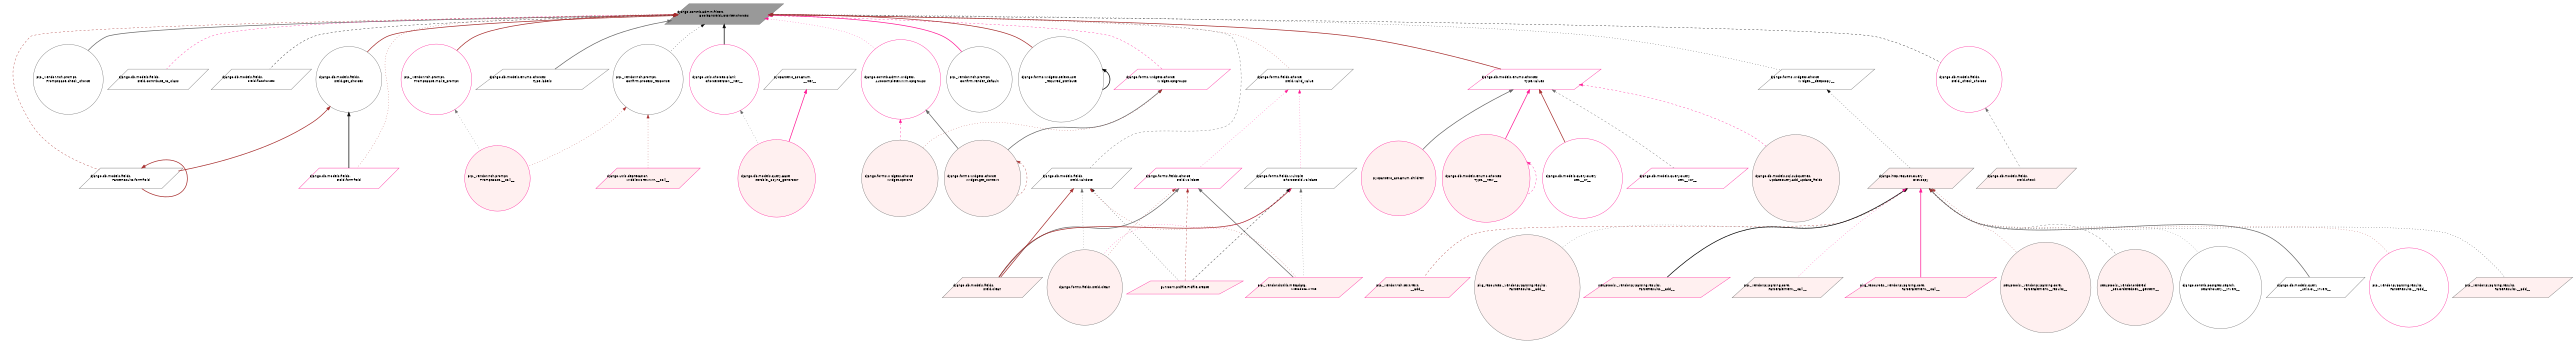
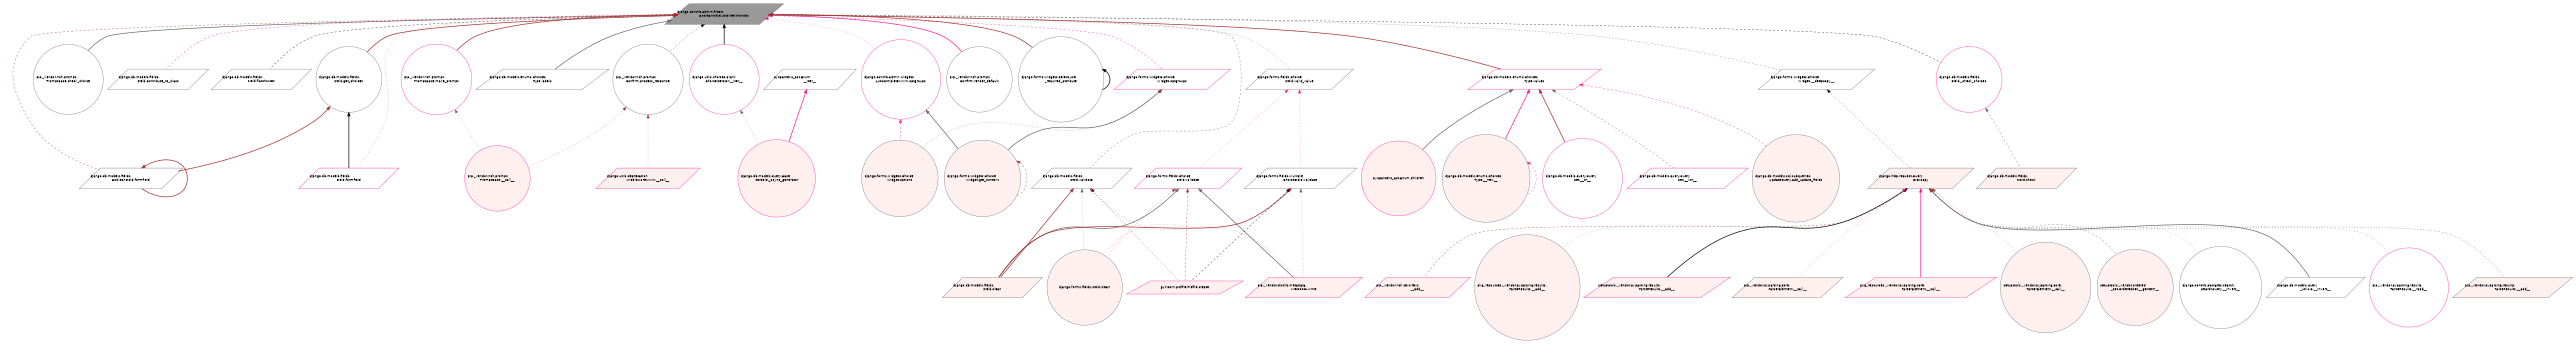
  digraph {
    fontname="DejaVu Sans"
    rankdir=TB
    node [color=gray40 fillcolor=white fontname="DejaVu Sans" fontsize=10 shape=parallelogram style=filled]
    edge [color=brown dir=back fontname="DejaVu Sans" fontsize=10 labelfontname=Helvetica labelfontsize=10 style=dotted]
    n1 [fillcolor=grey60 fontcolor=black height=0.2 label="django.contrib.admin.filters.\lBooleanFieldListFilter.choices" width=0.4]
    n2 [height=0.2 label="django.forms.widgets.Choice\lWidget.__deepcopy__" width=0.4]
    n3 [color=deeppink height=0.2 label="django.utils.choices.Blank\lChoiceIterator.__iter__" shape=circle width=0.4]
    n4 [color=deeppink height=0.2 label="django.db.models.fields.\lField._check_choices" shape=circle width=0.4]
    n5 [height=0.2 label="pip._vendor.rich.prompt.\lPromptBase.check_choice" shape=circle width=0.4]
    n6 [height=0.2 label="django.db.models.fields.\lField.contribute_to_class" width=0.4]
    n7 [height=0.2 label="django.db.models.fields.\lField.flatchoices" width=0.4]
-   n8 [height=0.2 label="django.db.models.fields.\lParseResults.formfield" width=0.4]
+   n8 [height=0.2 label="django.db.models.fields.\lBooleanField.formfield" width=0.4]
    n9 [color=deeppink height=0.2 label="django.db.models.fields.\lField.formfield" width=0.4]
    n10 [height=0.2 label="django.db.models.fields.\lField.get_choices" shape=circle width=0.4]
    n11 [height=0.2 label="django.db.models.enums.Choices\lType.labels" width=0.4]
    n12 [color=deeppink height=0.2 label="pip._vendor.rich.prompt.\lPromptBase.make_prompt" shape=circle width=0.4]
    n13 [color=deeppink height=0.2 label="django.contrib.admin.widgets.\lAutocompleteMixin.optgroups" shape=circle width=0.4]
    n14 [color=deeppink height=0.2 label="django.forms.widgets.Choice\lWidget.optgroups" width=0.4]
    n15 [height=0.2 label="pip._vendor.rich.prompt.\lConfirm.process_response" shape=circle width=0.4]
    n16 [height=0.2 label="pip._vendor.rich.prompt.\lConfirm.render_default" shape=circle width=0.4]
    n17 [height=0.2 label="django.forms.widgets.Select.use\l_required_attribute" shape=circle width=0.4]
    n18 [height=0.2 label="django.forms.fields.Choice\lField.valid_value" width=0.4]
    n19 [height=0.2 label="django.db.models.fields.\lField.validate" width=0.4]
    n20 [color=deeppink height=0.2 label="django.db.models.enums.Choices\lType.values" width=0.4]
    n21 [fillcolor="#FFF0F0" height=0.2 label="django.http.request.Query\lDict.copy" width=0.4]
    n22 [color=deeppink fillcolor="#FFF0F0" height=0.2 label="django.db.models.query.Base\lIterable._async_generator" shape=circle width=0.4]
    n23 [fillcolor="#FFF0F0" height=0.2 label="django.db.models.fields.\lField.check" width=0.4]
    n24 [color=deeppink fillcolor="#FFF0F0" height=0.2 label="pip._vendor.rich.prompt.\lPromptBase.__call__" shape=circle width=0.4]
    n25 [fillcolor="#FFF0F0" height=0.2 label="django.forms.widgets.Choice\lWidget.get_context" shape=circle width=0.4]
    n26 [fillcolor="#FFF0F0" height=0.2 label="django.forms.widgets.Choice\lWidget.options" shape=circle width=0.4]
    n27 [color=deeppink fillcolor="#FFF0F0" height=0.2 label="django.utils.deprecation.\lMiddlewareMixin.__call__" width=0.4]
    n28 [color=deeppink height=0.2 label="django.forms.fields.Choice\lField.validate" width=0.4]
    n29 [height=0.2 label="django.forms.fields.Multiple\lChoiceField.validate" width=0.4]
    n30 [fillcolor="#FFF0F0" height=0.2 label="django.db.models.fields.\lField.clean" width=0.4]
    n31 [fillcolor="#FFF0F0" height=0.2 label="django.forms.fields.Field.clean" shape=circle width=0.4]
    n32 [color=deeppink fillcolor="#FFF0F0" height=0.2 label="gunicorn.pidfile.Pidfile.create" width=0.4]
    n33 [color=deeppink fillcolor="#FFF0F0" height=0.2 label="pip._vendor.distlib.metadata.\lMetadata.write" width=0.4]
-   n34 [color=deeppink fillcolor="#FFF0F0" height=0.2 label="django.db.models.enums.Choices\lType.__new__" shape=circle width=0.4]
+   n34 [fillcolor="#FFF0F0" height=0.2 label="django.db.models.enums.Choices\lType.__new__" shape=circle width=0.4]
    n35 [color=deeppink height=0.2 label="django.db.models.query.Query\lSet.__or__" shape=circle width=0.4]
    n36 [color=deeppink height=0.2 label="django.db.models.query.Query\lSet.__xor__" width=0.4]
    n37 [fillcolor="#FFF0F0" height=0.2 label="django.db.models.sql.subqueries.\lUpdateQuery.add_update_fields" shape=circle width=0.4]
    n38 [color=deeppink fillcolor="#FFF0F0" height=0.2 label="pycparser.c_ast.Enum.children" shape=circle width=0.4]
    n39 [fillcolor="#FFF0F0" height=0.2 label="pip._vendor.pyparsing.results.\lParseResults.__add__" width=0.4]
    n40 [color=deeppink fillcolor="#FFF0F0" height=0.2 label="pip._vendor.rich.text.Text.\l__add__" width=0.4]
    n41 [fillcolor="#FFF0F0" height=0.2 label="pkg_resources._vendor.pyparsing.results.\lParseResults.__add__" shape=circle width=0.4]
    n42 [color=deeppink fillcolor="#FFF0F0" height=0.2 label="setuptools._vendor.pyparsing.results.\lParseResults.__add__" width=0.4]
    n43 [fillcolor="#FFF0F0" height=0.2 label="pip._vendor.pyparsing.core.\lParserElement.__call__" width=0.4]
    n44 [color=deeppink fillcolor="#FFF0F0" height=0.2 label="pkg_resources._vendor.pyparsing.core.\lParserElement.__call__" width=0.4]
-   n45 [fillcolor="#FFF0F0" height=0.2 label="setuptools._vendor.pyparsing.core.\lParserElement.__results__" shape=circle width=0.4]
+   n45 [fillcolor="#FFF0F0" height=0.2 label="setuptools._vendor.pyparsing.core.\lParserElement.__call__" shape=circle width=0.4]
    n46 [fillcolor="#FFF0F0" height=0.2 label="setuptools._vendor.ordered\l_set.OrderedSet.__getitem__" shape=circle width=0.4]
    n47 [height=0.2 label="django.contrib.postgres.search.\lSearchQuery.__invert__" shape=circle width=0.4]
    n48 [height=0.2 label="django.db.models.query\l_utils.Q.__invert__" width=0.4]
    n49 [color=deeppink height=0.2 label="pip._vendor.pyparsing.results.\lParseResults.__radd__" shape=circle width=0.4]
    n50 [height=0.2 label="pycparser.c_ast.Enum.\l__iter__" width=0.4]
    n1 -> n2 [color=black]
    n1 -> n3 [color=black style=bold]
    n1 -> n4 [color=black style=dashed]
    n1 -> n5 [color=gray40 style=bold]
    n1 -> n6 [color=deeppink style=dashed]
    n1 -> n7 [color=black style=dashed]
    n1 -> n8 [style=dashed]
    n1 -> n9
    n1 -> n10 [style=bold]
    n1 -> n11 [color=gray40 style=bold]
    n1 -> n12 [style=bold]
    n1 -> n13 [color=deeppink]
    n1 -> n14 [color=deeppink style=dashed]
    n1 -> n15 [color=black]
    n1 -> n16 [color=deeppink style=bold]
    n1 -> n17 [style=bold]
    n1 -> n18
    n1 -> n19 [color=gray40 style=dashed]
    n1 -> n20 [style=bold]
    n2 -> n21 [color=black]
    n3 -> n22 [color=gray40]
    n4 -> n23 [color=gray40 style=dashed]
    n8 -> n8 [style=bold]
    n10 -> n8 [style=bold]
    n10 -> n9 [color=black style=bold]
    n12 -> n24 [color=gray40]
    n13 -> n25 [color=gray40 style=bold]
    n13 -> n26 [color=deeppink style=dashed]
    n14 -> n25 [color=gray40 style=bold]
    n14 -> n26
    n15 -> n24
    n15 -> n27
    n17 -> n17 [color=black style=bold]
    n18 -> n28 [color=deeppink]
    n18 -> n29 [color=deeppink]
    n19 -> n30 [style=bold]
    n19 -> n31 [color=gray40]
    n19 -> n32 [color=black]
    n19 -> n33
    n20 -> n34 [color=deeppink style=bold]
    n20 -> n35 [style=bold]
    n20 -> n36 [color=gray40 style=dashed]
    n20 -> n37 [color=deeppink style=dashed]
    n20 -> n38 [color=gray40 style=bold]
    n21 -> n39 [color=black]
    n21 -> n40 [style=dashed]
    n21 -> n41 [color=gray40]
    n21 -> n42 [color=black style=bold]
    n21 -> n43 [color=deeppink]
    n21 -> n44 [color=deeppink style=bold]
    n21 -> n45
    n21 -> n46 [color=gray40 style=dashed]
    n21 -> n47 [color=gray40]
    n21 -> n48 [color=gray40 style=bold]
    n21 -> n49
    n25 -> n25 [style=dashed]
    n28 -> n30 [color=gray40 style=bold]
    n28 -> n31
    n28 -> n32 [style=dashed]
    n28 -> n33 [color=gray40 style=bold]
    n29 -> n30 [style=bold]
    n29 -> n31 [color=deeppink]
    n29 -> n32 [color=black style=dashed]
    n29 -> n33 [color=gray40]
    n34 -> n34 [color=deeppink style=dashed]
    n50 -> n22 [color=deeppink style=bold]
  }
